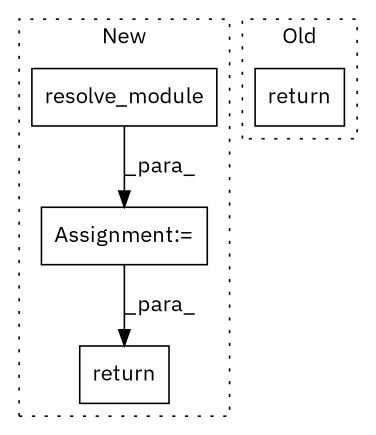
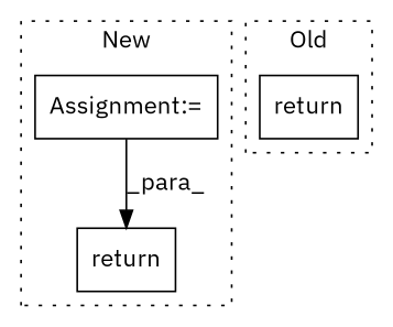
  digraph {
    fontname="IBM Plex Sans"
    node [a=41 l=7 shape=box fontname="IBM Plex Sans"]
    edge [fontname="IBM Plex Sans"]
-   n1 [a=32 l="15,1" label=resolve_module s="4045,4064"]
    n2 [a=7 l="53,2" label="Assignment:=" s="3971,4065"]
    n3 [label=return s=4118]
    n4 [label=return s=2481]
    subgraph cluster_1 {
      label=New
      style=dotted
-     n1
      n2
      n3
    }
    subgraph cluster_2 {
      label=Old
      style=dotted
      n4
    }
-   n1 -> n2 [label=_para_]
    n2 -> n3 [label=_para_]
  }
